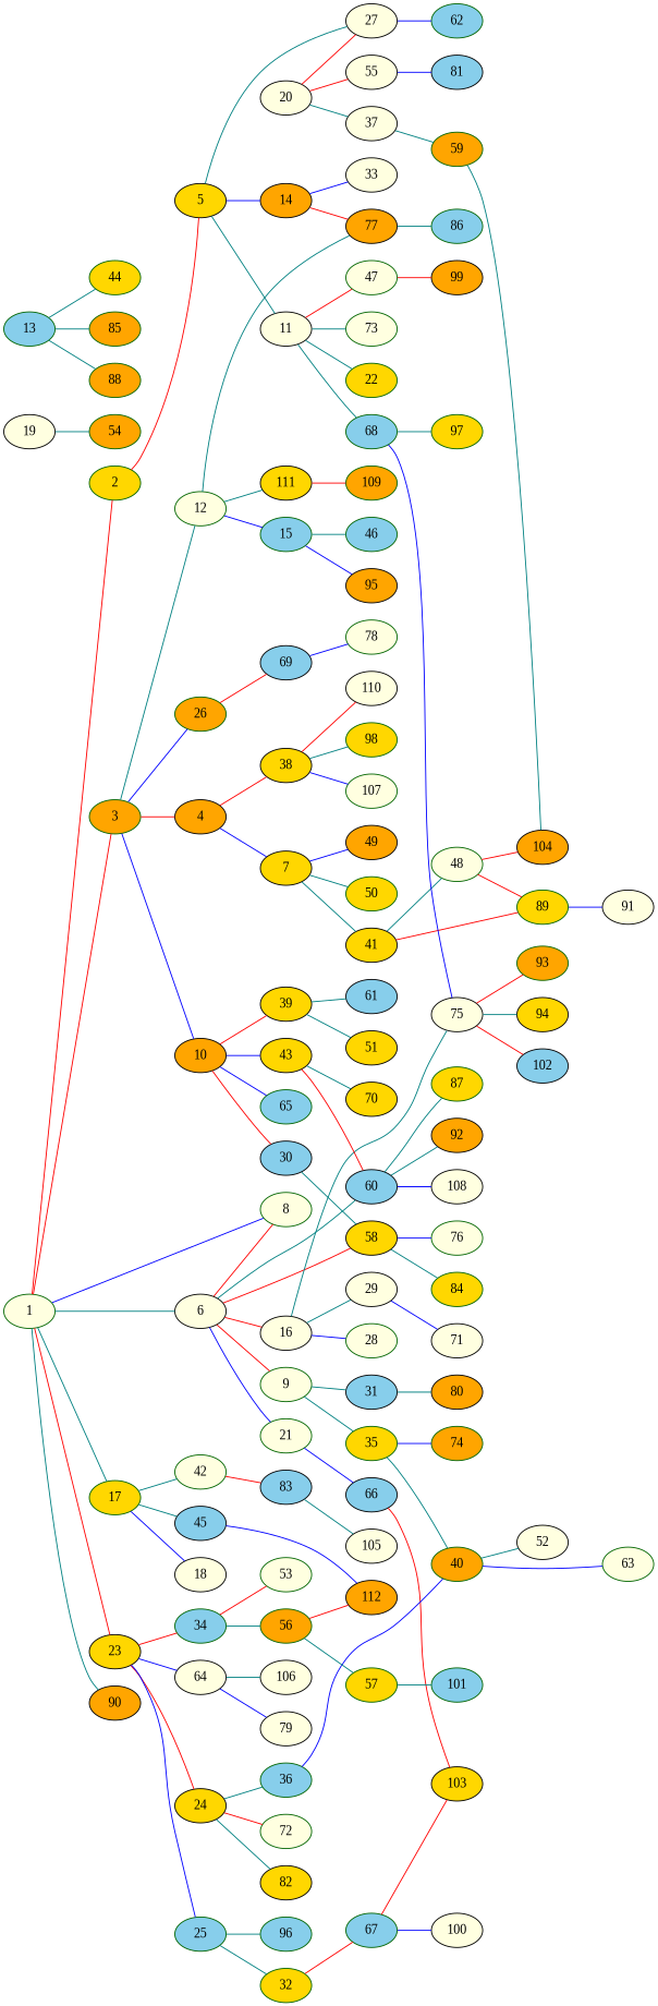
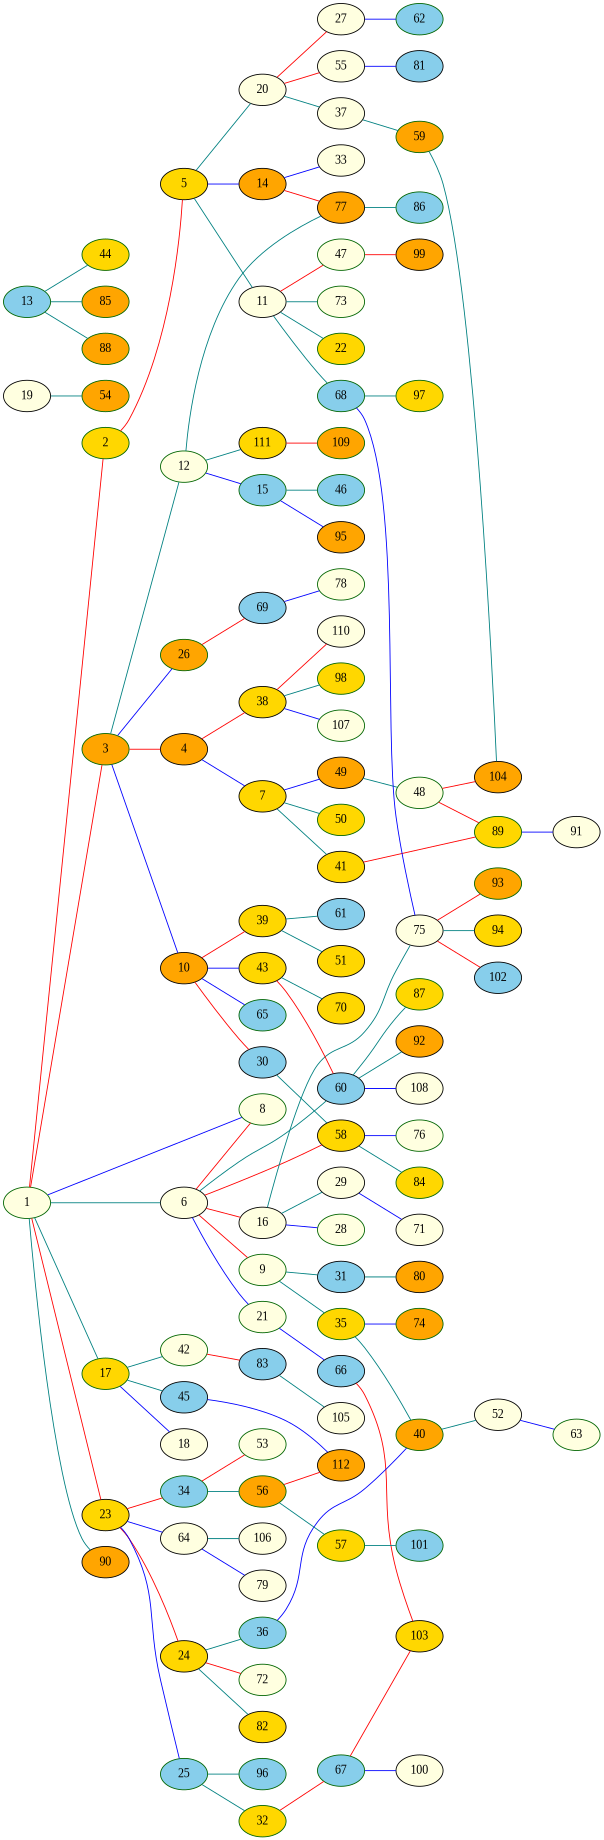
  graph {
    fontname="Liberation Serif"
    rankdir=LR
    node [color=black fillcolor=lightyellow fontname="Liberation Serif" style=filled]
    edge [color=teal fontname="Liberation Serif"]
    1 [color=darkgreen]
    2 [color=darkgreen fillcolor=gold]
    3 [color=darkgreen fillcolor=orange]
    6
    8 [color=darkgreen]
    17 [color=darkgreen fillcolor=gold]
    23 [fillcolor=gold]
    90 [fillcolor=orange]
    5 [fillcolor=gold]
    4 [fillcolor=orange]
    10 [fillcolor=orange]
    12 [color=darkgreen]
    26 [color=darkgreen fillcolor=orange]
    9 [color=darkgreen]
    16
    21 [color=darkgreen]
    58 [fillcolor=gold]
    60 [fillcolor=skyblue]
    18
    42 [color=darkgreen]
    45 [fillcolor=skyblue]
    54 [color=darkgreen fillcolor=orange]
    19
    24 [fillcolor=gold]
    25 [color=darkgreen fillcolor=skyblue]
    34 [color=darkgreen fillcolor=skyblue]
    64
    11
    14 [fillcolor=orange]
    20
    7 [fillcolor=gold]
    38 [fillcolor=gold]
    30 [fillcolor=skyblue]
    39 [fillcolor=gold]
    43 [fillcolor=gold]
    65 [color=darkgreen fillcolor=skyblue]
    15 [color=darkgreen fillcolor=skyblue]
    77 [fillcolor=orange]
    111 [fillcolor=gold]
    69 [fillcolor=skyblue]
    41 [fillcolor=gold]
    49 [fillcolor=orange]
    50 [color=darkgreen fillcolor=gold]
    98 [color=darkgreen fillcolor=gold]
    107 [color=darkgreen]
    110
    22 [color=darkgreen fillcolor=gold]
    47 [color=darkgreen]
    68 [color=darkgreen fillcolor=skyblue]
    73 [color=darkgreen]
    33
    27
    37
    55
    31 [fillcolor=skyblue]
    35 [color=darkgreen fillcolor=gold]
    28 [color=darkgreen]
    29
    75
    66 [fillcolor=skyblue]
    76 [color=darkgreen]
    84 [color=darkgreen fillcolor=gold]
    87 [color=darkgreen fillcolor=gold]
    92 [fillcolor=orange]
    108
    48 [color=darkgreen]
    89 [color=darkgreen fillcolor=gold]
    80 [fillcolor=orange]
    40 [color=darkgreen fillcolor=orange]
    74 [color=darkgreen fillcolor=orange]
    13 [color=darkgreen fillcolor=skyblue]
    44 [color=darkgreen fillcolor=gold]
    85 [color=darkgreen fillcolor=orange]
    88 [color=darkgreen fillcolor=orange]
    51 [fillcolor=gold]
    61 [fillcolor=skyblue]
    70 [fillcolor=gold]
    99 [fillcolor=orange]
    97 [color=darkgreen fillcolor=gold]
    46 [color=darkgreen fillcolor=skyblue]
    95 [fillcolor=orange]
    86 [color=darkgreen fillcolor=skyblue]
    109 [color=darkgreen fillcolor=orange]
    71
    93 [color=darkgreen fillcolor=orange]
    94 [fillcolor=gold]
    102 [fillcolor=skyblue]
    83 [fillcolor=skyblue]
    112 [fillcolor=orange]
    62 [color=darkgreen fillcolor=skyblue]
    59 [color=darkgreen fillcolor=orange]
    81 [fillcolor=skyblue]
    103 [fillcolor=gold]
    36 [color=darkgreen fillcolor=skyblue]
    72 [color=darkgreen]
    82 [fillcolor=gold]
    32 [color=darkgreen fillcolor=gold]
    96 [color=darkgreen fillcolor=skyblue]
    53 [color=darkgreen]
    56 [color=darkgreen fillcolor=orange]
    79
    106
    67 [color=darkgreen fillcolor=skyblue]
    78 [color=darkgreen]
    100
    57 [color=darkgreen fillcolor=gold]
    52
    104 [fillcolor=orange]
    63 [color=darkgreen]
    91
    105
    101 [color=darkgreen fillcolor=skyblue]
    1 -- 2 [color=red]
    1 -- 3 [color=red]
    1 -- 6
    1 -- 8 [color=blue]
    1 -- 17
    1 -- 23 [color=red]
    1 -- 90
    2 -- 5 [color=red]
    3 -- 4 [color=red]
    3 -- 10 [color=blue]
    3 -- 12
    3 -- 26 [color=blue]
    6 -- 8 [color=red]
    6 -- 9 [color=red]
    6 -- 16 [color=red]
    6 -- 21 [color=blue]
    6 -- 58 [color=red]
    6 -- 60
    17 -- 18 [color=blue]
    17 -- 42
    17 -- 45
    23 -- 24 [color=red]
    23 -- 25 [color=blue]
    23 -- 34 [color=red]
    23 -- 64 [color=blue]
    5 -- 11
    5 -- 14 [color=blue]
-   5 -- 27
+   5 -- 20
    4 -- 7 [color=blue]
    4 -- 38 [color=red]
    10 -- 30 [color=red]
    10 -- 39 [color=red]
    10 -- 43 [color=blue]
    10 -- 65 [color=blue]
    12 -- 15 [color=blue]
    12 -- 77
    12 -- 111
    26 -- 69 [color=red]
    9 -- 31
    9 -- 35
    16 -- 28 [color=blue]
    16 -- 29
    16 -- 75
    21 -- 66 [color=blue]
    58 -- 76 [color=blue]
    58 -- 84
    60 -- 87
    60 -- 92
    60 -- 108 [color=blue]
    42 -- 83 [color=red]
    45 -- 112 [color=blue]
    19 -- 54
    24 -- 36
    24 -- 72 [color=red]
    24 -- 82
    25 -- 32
    25 -- 96
    34 -- 53 [color=red]
    34 -- 56
    64 -- 79 [color=blue]
    64 -- 106
    11 -- 22
    11 -- 47 [color=red]
    11 -- 68
    11 -- 73
    14 -- 77 [color=red]
    14 -- 33 [color=blue]
    20 -- 27 [color=red]
    20 -- 37
    20 -- 55 [color=red]
    7 -- 41
    7 -- 49 [color=blue]
    7 -- 50
    38 -- 98
    38 -- 107 [color=blue]
    38 -- 110 [color=red]
    30 -- 58
    39 -- 51
    39 -- 61
    43 -- 60 [color=red]
    43 -- 70
    15 -- 46
    15 -- 95 [color=blue]
    77 -- 86
    111 -- 109 [color=red]
    69 -- 78 [color=blue]
-   41 -- 48
+   49 -- 48
    41 -- 89 [color=red]
    47 -- 99 [color=red]
    68 -- 75 [color=blue]
    68 -- 97
    27 -- 62 [color=blue]
    37 -- 59
    55 -- 81 [color=blue]
    31 -- 80
    35 -- 40
    35 -- 74 [color=blue]
    29 -- 71 [color=blue]
    75 -- 93 [color=red]
    75 -- 94
    75 -- 102 [color=red]
    66 -- 103 [color=red]
    48 -- 89 [color=red]
    48 -- 104 [color=red]
    89 -- 91 [color=blue]
    40 -- 52
    13 -- 44
    13 -- 85
    13 -- 88
    83 -- 105
    59 -- 104
    36 -- 40 [color=blue]
    32 -- 67 [color=red]
    56 -- 112 [color=red]
    56 -- 57
    67 -- 103 [color=red]
    67 -- 100 [color=blue]
    57 -- 101
-   40 -- 63 [color=blue]
+   52 -- 63 [color=blue]
  }
